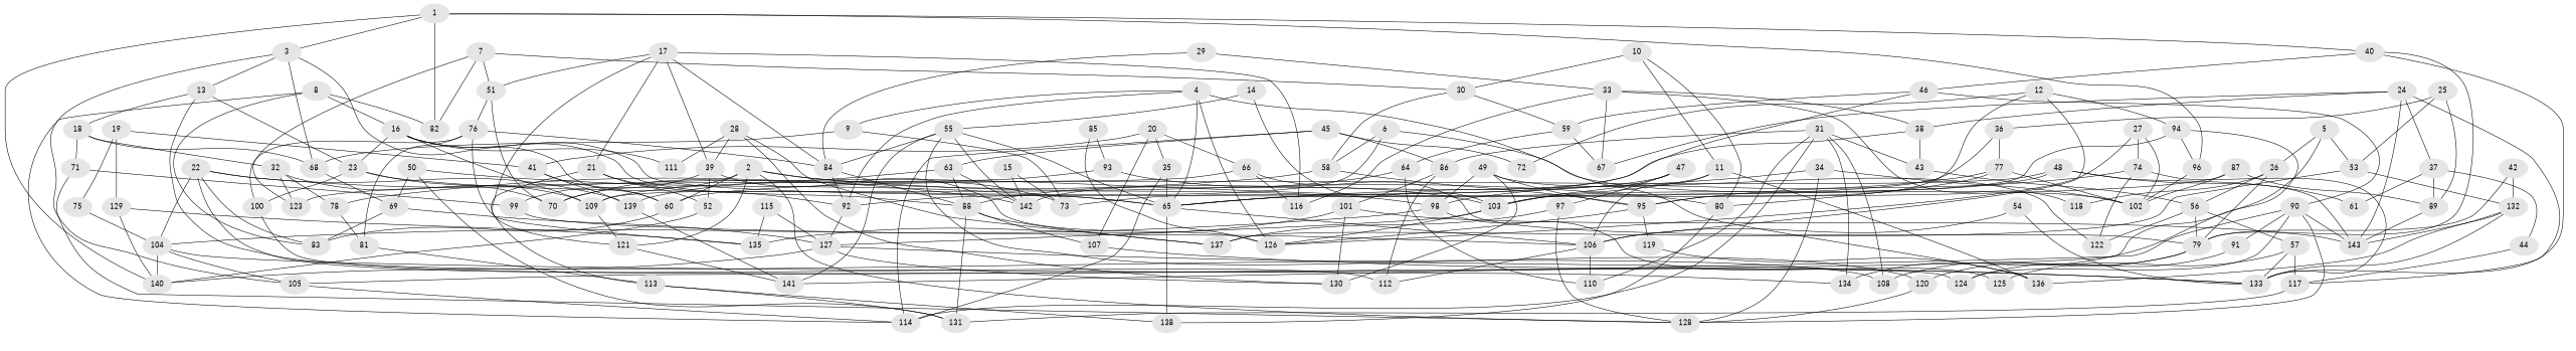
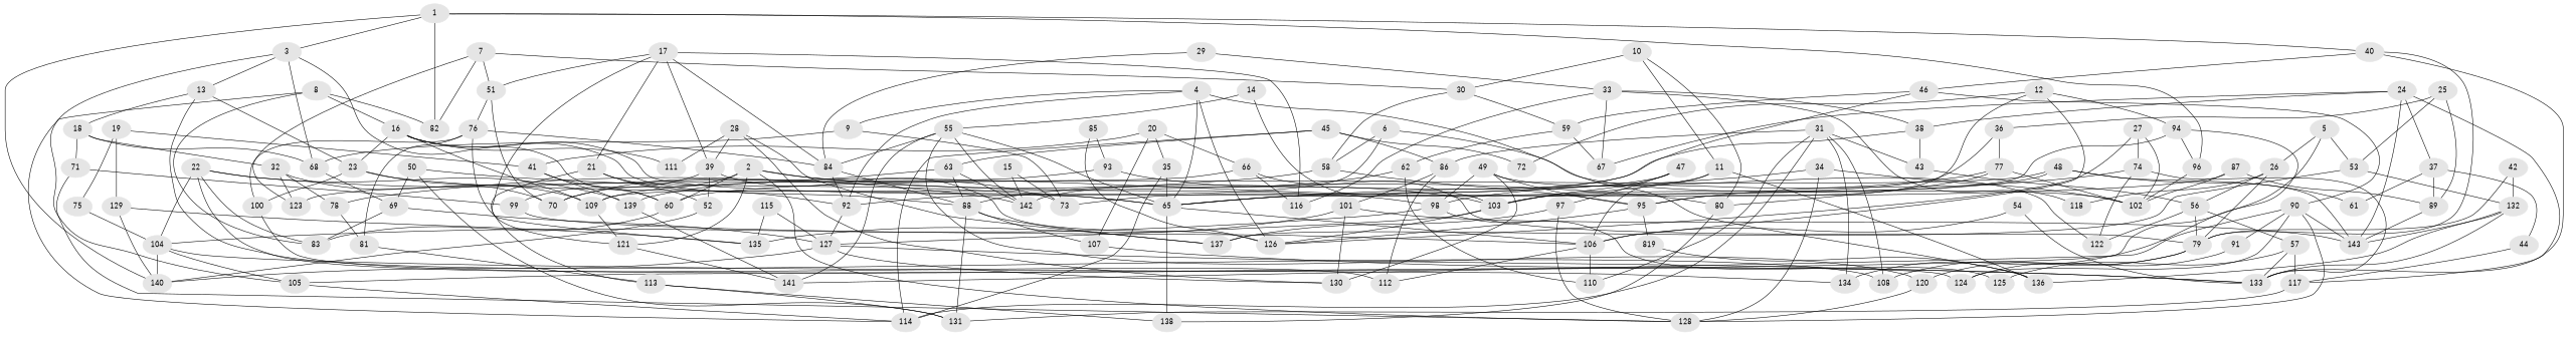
  graph {
    fontname=Lato
    node [color=gray90 fontname=Lato style=filled]
    edge [fontname=Lato]
    1
    3
    40
    82
    96
    140
    13
    60
    68
    105
    79
    46
    133
    102
    2
    70
    73
    80
    121
    128
    138
    141
    18
    23
    108
    83
    69
    114
    4
    9
    65
    92
    126
    136
    106
    127
    5
    26
    53
    56
    118
    137
    132
    6
    58
    109
    95
    78
    7
    30
    51
    123
    59
    76
    8
    16
    88
    111
    10
    11
    139
    112
    110
    12
    72
    94
    103
    134
-   119
+   119 [label=819]
    32
    71
    98
    100
    14
    55
    142
    84
    120
    15
    107
    131
    17
    21
    39
    116
    52
    113
    99
    19
    41
    75
    129
    104
    135
    20
    35
    66
    22
    125
    124
    24
    37
    38
    67
    117
    143
    89
    44
    61
    43
    25
    36
    77
    57
    122
    27
    74
    28
    130
    29
    33
-   62 [label=64]
+   62
    31
    86
    101
    81
    34
    90
    42
    45
    63
    91
    47
    97
    48
    49
    50
    54
    85
    93
    87
    115
    1 -- 3
    1 -- 40
    1 -- 82
    1 -- 96
    1 -- 140
    3 -- 13
    3 -- 60
    3 -- 68
    3 -- 105
    40 -- 79
    40 -- 46
    40 -- 133
    96 -- 102
    13 -- 18
    13 -- 23
    13 -- 108
    60 -- 83
    68 -- 69
    105 -- 114
    79 -- 108
    79 -- 120
    46 -- 73
    46 -- 59
    46 -- 90
    2 -- 60
    2 -- 70
    2 -- 73
    2 -- 80
    2 -- 121
    2 -- 128
    80 -- 138
    121 -- 141
    18 -- 68
    18 -- 32
    18 -- 71
    23 -- 70
    23 -- 98
    23 -- 100
    69 -- 83
    69 -- 127
    4 -- 9
    4 -- 65
    4 -- 92
    4 -- 126
    4 -- 136
    9 -- 68
    9 -- 73
    65 -- 138
    65 -- 106
    92 -- 127
    106 -- 112
    106 -- 110
    127 -- 140
    127 -- 133
    127 -- 130
    5 -- 105
    5 -- 26
    5 -- 53
    26 -- 79
    26 -- 56
    26 -- 118
    53 -- 137
    53 -- 132
    56 -- 79
    56 -- 57
    56 -- 122
    132 -- 133
    132 -- 136
    132 -- 143
    6 -- 102
    6 -- 58
    6 -- 109
    58 -- 95
    58 -- 78
    109 -- 121
    95 -- 126
    95 -- 119
    78 -- 81
    7 -- 82
    7 -- 30
    7 -- 51
    7 -- 123
    30 -- 58
    30 -- 59
    51 -- 70
    51 -- 76
    59 -- 67
    59 -- 62
    76 -- 100
    76 -- 84
    76 -- 135
    76 -- 81
    8 -- 82
    8 -- 83
    8 -- 114
    8 -- 16
    16 -- 23
    16 -- 65
    16 -- 109
    16 -- 88
    16 -- 111
    88 -- 137
    88 -- 107
    88 -- 131
    10 -- 80
    10 -- 30
    10 -- 11
    11 -- 136
    11 -- 106
    11 -- 139
    139 -- 141
    12 -- 106
    12 -- 95
    12 -- 72
    12 -- 94
    94 -- 96
    94 -- 103
    94 -- 134
    103 -- 126
    103 -- 127
    119 -- 136
    32 -- 109
    32 -- 78
    32 -- 123
    71 -- 128
    71 -- 99
    98 -- 104
    98 -- 125
    100 -- 124
    14 -- 103
    14 -- 55
    55 -- 141
    55 -- 65
    55 -- 142
    55 -- 84
    55 -- 120
    84 -- 92
    84 -- 88
    120 -- 128
    15 -- 73
    15 -- 142
    107 -- 133
    17 -- 121
    17 -- 51
    17 -- 84
    17 -- 21
    17 -- 39
    17 -- 116
    21 -- 92
    21 -- 52
    21 -- 113
    39 -- 126
    39 -- 52
    39 -- 99
    52 -- 140
    113 -- 138
    113 -- 131
    99 -- 106
    19 -- 41
    19 -- 75
    19 -- 129
    41 -- 60
    41 -- 139
    75 -- 104
    129 -- 140
    129 -- 135
    104 -- 140
    104 -- 105
    104 -- 134
    20 -- 107
    20 -- 41
    20 -- 35
    20 -- 66
    35 -- 114
    35 -- 65
    66 -- 79
    66 -- 123
    66 -- 116
    22 -- 83
    22 -- 139
    22 -- 112
    22 -- 142
    22 -- 104
    24 -- 37
    24 -- 38
    24 -- 67
    24 -- 117
    24 -- 143
    37 -- 89
    37 -- 44
    37 -- 61
    38 -- 142
    38 -- 43
    117 -- 131
    89 -- 143
    44 -- 117
    43 -- 56
    25 -- 53
    25 -- 89
    25 -- 36
    36 -- 65
    36 -- 77
    77 -- 102
    77 -- 80
    77 -- 98
    57 -- 133
    57 -- 125
    57 -- 117
    27 -- 102
    27 -- 126
    27 -- 74
    74 -- 133
    74 -- 95
    74 -- 122
    28 -- 137
    28 -- 111
    28 -- 39
    28 -- 130
    29 -- 84
    29 -- 33
    33 -- 118
    33 -- 116
    33 -- 38
    33 -- 67
    62 -- 88
    62 -- 110
    31 -- 108
    31 -- 114
    31 -- 110
    31 -- 134
    31 -- 43
    31 -- 86
    86 -- 112
    86 -- 101
    101 -- 135
    101 -- 143
    101 -- 130
    81 -- 113
    34 -- 102
    34 -- 128
    34 -- 65
    90 -- 128
    90 -- 141
    90 -- 124
    90 -- 143
    90 -- 91
    42 -- 79
    42 -- 132
    45 -- 114
    45 -- 72
    45 -- 86
    45 -- 63
    63 -- 70
    63 -- 88
    63 -- 142
    91 -- 124
    47 -- 65
    47 -- 103
    47 -- 97
    97 -- 128
    97 -- 137
    48 -- 60
    48 -- 103
    48 -- 143
    48 -- 61
    49 -- 95
    49 -- 98
    49 -- 122
    49 -- 130
    50 -- 69
    50 -- 65
    50 -- 131
    54 -- 133
    54 -- 106
    85 -- 126
    85 -- 93
    93 -- 109
    93 -- 103
    87 -- 102
    87 -- 92
    87 -- 89
    115 -- 127
    115 -- 135
  }
